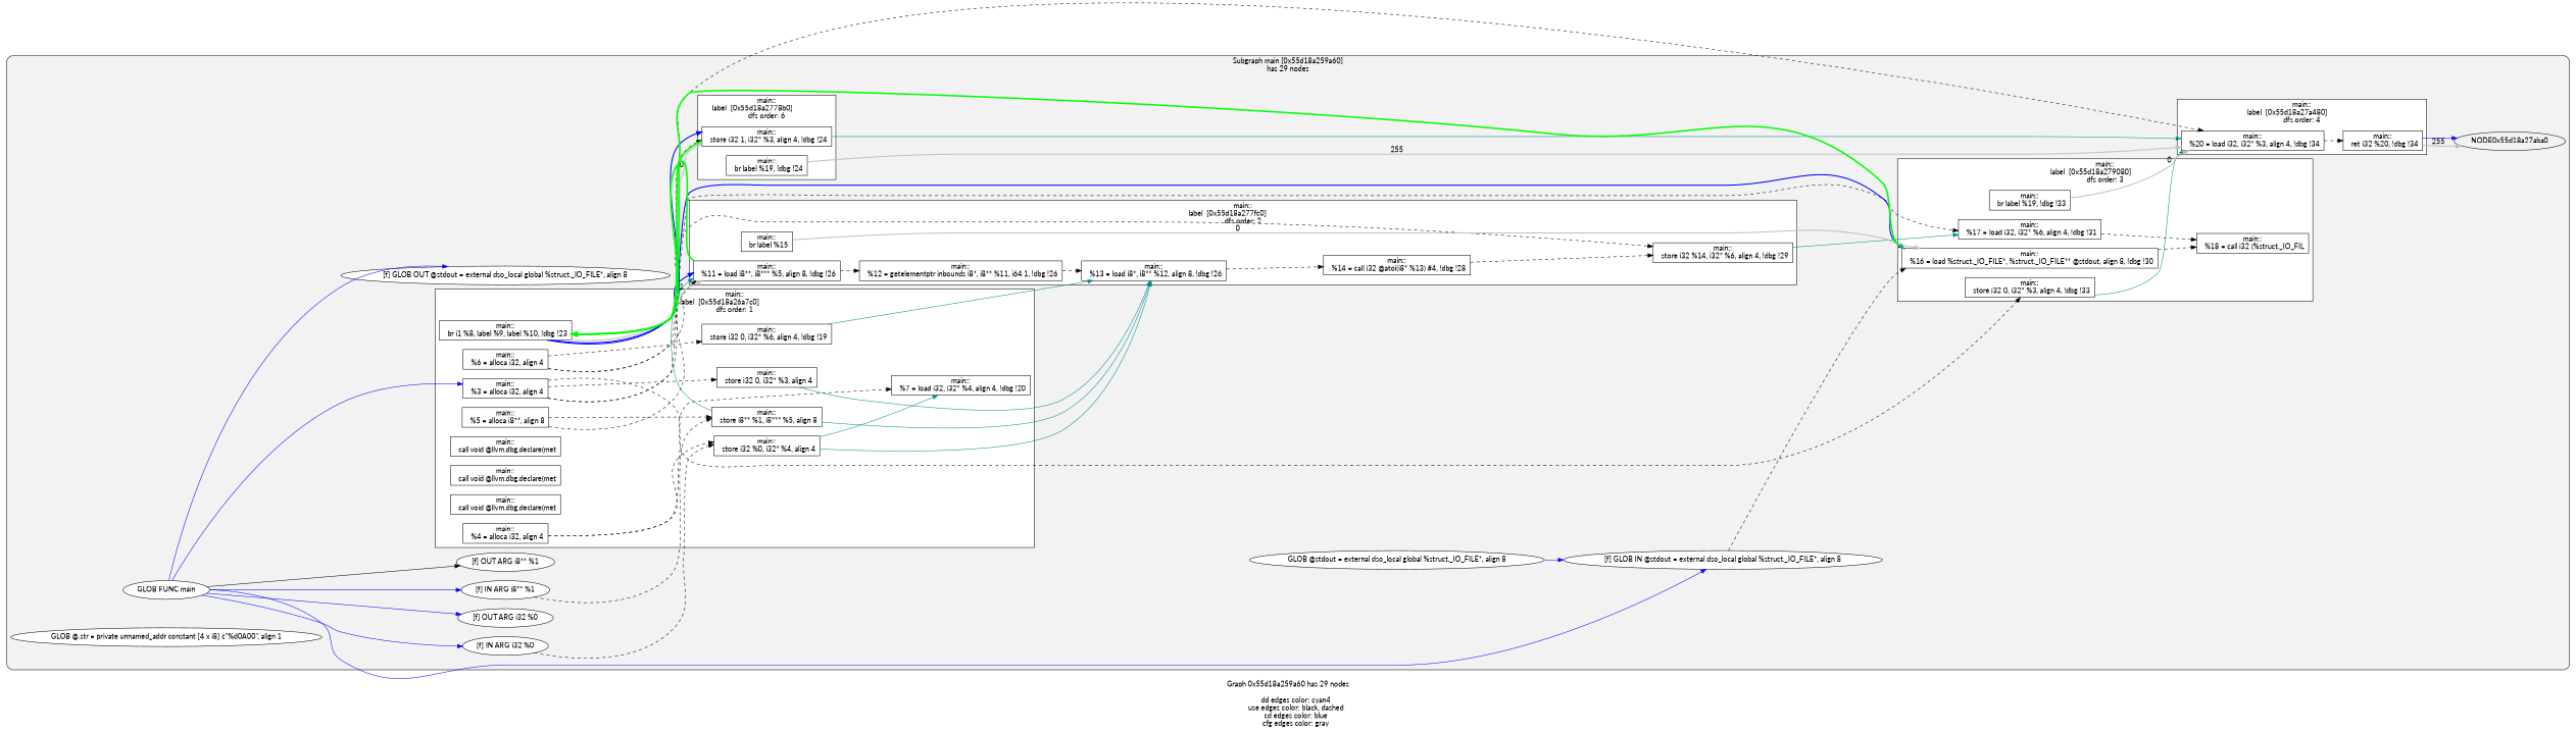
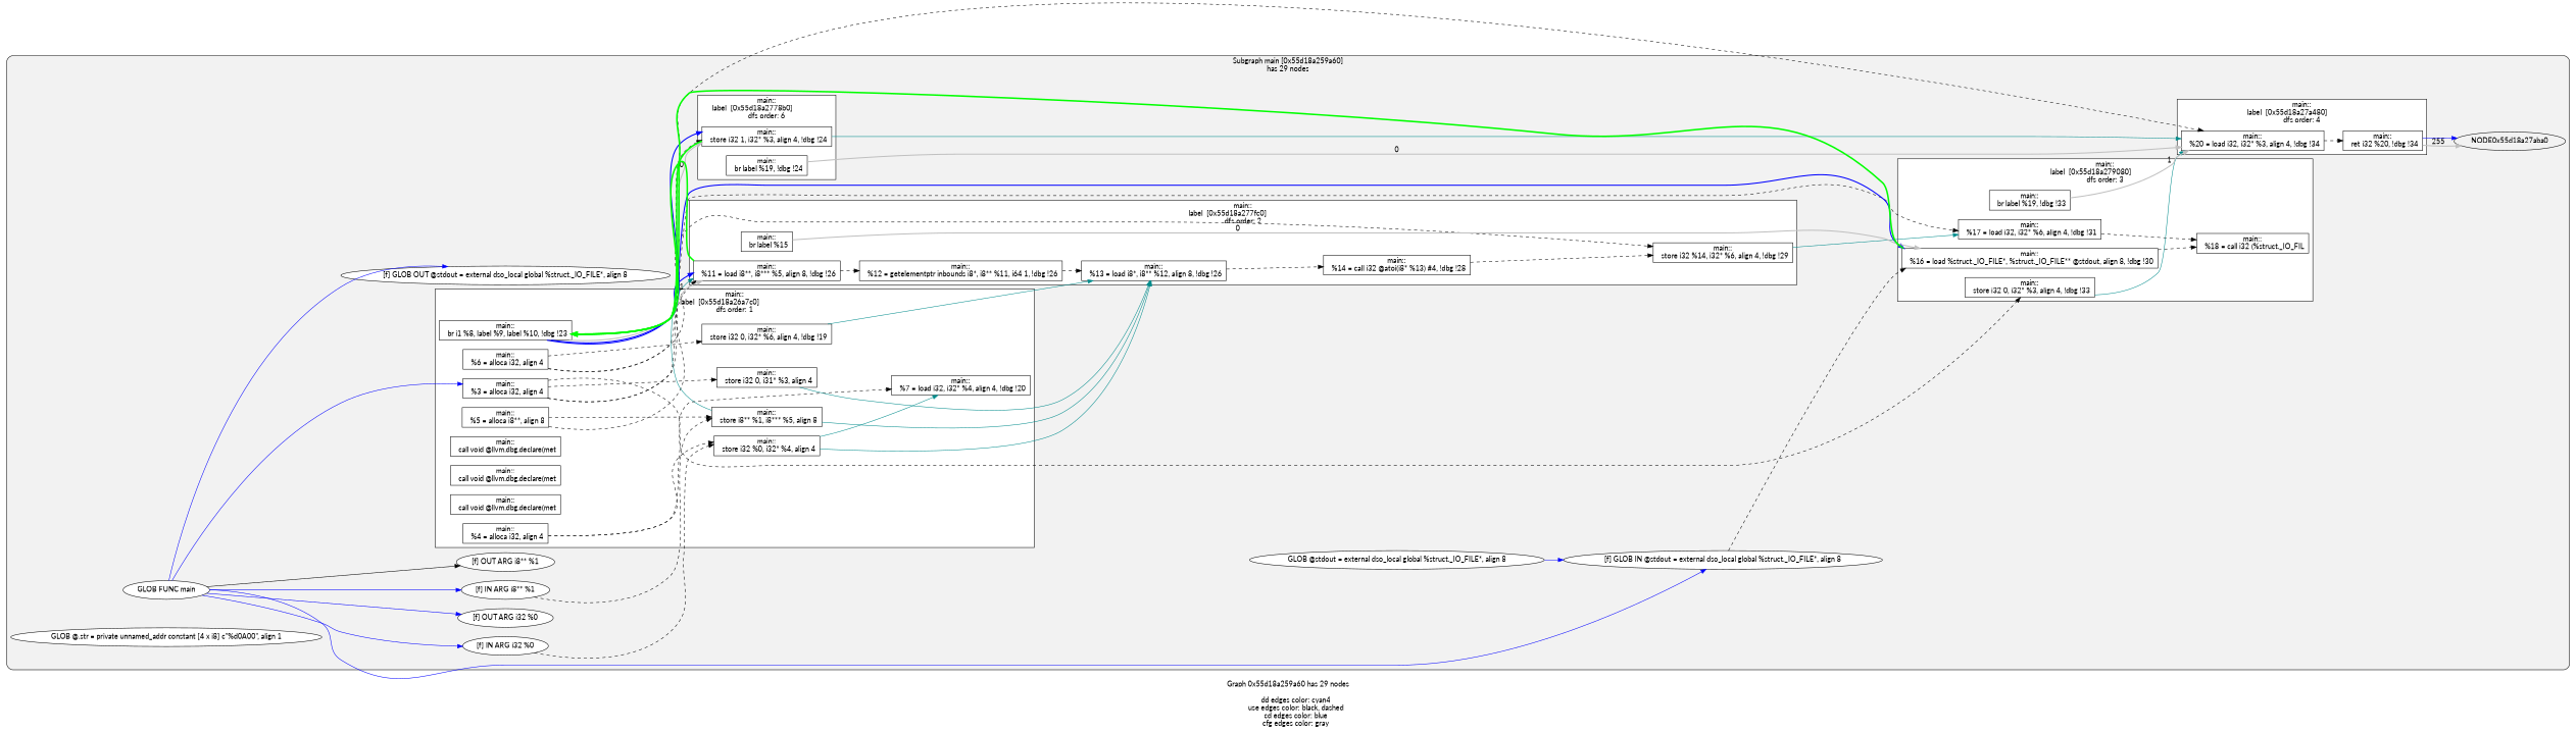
  digraph {
    compound=true
    fontname=Lato
    label="Graph 0x55d18a259a60 has 29 nodes\n\n	dd edges color: cyan4\n	use edges color: black, dashed\n	cd edges color: blue\n	cfg edges color: gray"
    rankdir=LR
    node [fillcolor=white fontname=Lato shape=rect style=filled]
    edge [color=black fontname=Lato rank=max]
    n1 [label="main::\n  store i32 %0, i32* %4, align 4"]
    n2 [label="main::\n  store i8** %1, i8*** %5, align 8"]
    n3 [label="main::\n  %3 = alloca i32, align 4"]
    n4 [label="main::\n  %4 = alloca i32, align 4"]
    n5 [label="main::\n  %5 = alloca i8**, align 8"]
    n6 [label="main::\n  %6 = alloca i32, align 4"]
-   n7 [label="main::\n  store i32 0, i32* %3, align 4"]
+   n7 [label="main::\n  store i32 0, i31* %3, align 4"]
    n8 [label="main::\n  call void @llvm.dbg.declare(met"]
    n9 [label="main::\n  call void @llvm.dbg.declare(met"]
    n10 [label="main::\n  call void @llvm.dbg.declare(met"]
    n11 [label="main::\n  store i32 0, i32* %6, align 4, !dbg !19"]
    n12 [label="main::\n  %7 = load i32, i32* %4, align 4, !dbg !20"]
    n13 [label="main::\n  br i1 %8, label %9, label %10, !dbg !23"]
    n14 [label="main::\n  store i32 1, i32* %3, align 4, !dbg !24"]
    n15 [label="main::\n  br label %19, !dbg !24"]
    n16 [label="main::\n  %11 = load i8**, i8*** %5, align 8, !dbg !26"]
    n17 [label="main::\n  %12 = getelementptr inbounds i8*, i8** %11, i64 1, !dbg !26"]
    n18 [label="main::\n  %13 = load i8*, i8** %12, align 8, !dbg !26"]
    n19 [label="main::\n  %14 = call i32 @atoi(i8* %13) #4, !dbg !28"]
    n20 [label="main::\n  store i32 %14, i32* %6, align 4, !dbg !29"]
    n21 [label="main::\n  br label %15"]
    n22 [label="main::\n  %16 = load %struct._IO_FILE*, %struct._IO_FILE** @stdout, align 8, !dbg !30"]
    n23 [label="main::\n  %17 = load i32, i32* %6, align 4, !dbg !31"]
    n24 [label="main::\n  %18 = call i32 (%struct._IO_FIL"]
    n25 [label="main::\n  store i32 0, i32* %3, align 4, !dbg !33"]
    n26 [label="main::\n  br label %19, !dbg !33"]
    n27 [label="main::\n  %20 = load i32, i32* %3, align 4, !dbg !34"]
    n28 [label="main::\n  ret i32 %20, !dbg !34"]
    n29 [label="[f] IN ARG i32 %0" shape=""]
    n30 [label="[f] OUT ARG i32 %0" shape=""]
    n31 [label="[f] IN ARG i8** %1" shape=""]
    n32 [label="[f] OUT ARG i8** %1" shape=""]
    n33 [label="[f] GLOB IN @stdout = external dso_local global %struct._IO_FILE*, align 8" shape=""]
    n34 [label="[f] GLOB OUT @stdout = external dso_local global %struct._IO_FILE*, align 8" shape=""]
    NODE0x55d18a27aba0 [fillcolor="" shape="" style=""]
    n36 [label="GLOB FUNC main" shape=""]
    n37 [label="GLOB @stdout = external dso_local global %struct._IO_FILE*, align 8" shape=""]
    n38 [label="GLOB @.str = private unnamed_addr constant [4 x i8] c\"%d\0A\00\", align 1" shape=""]
    subgraph cluster_1 {
      fillcolor=gray95
      label="Subgraph main [0x55d18a259a60]\nhas 29 nodes\n"
      style="filled, rounded"
      n29
      n30
      n31
      n32
      n33
      n34
      NODE0x55d18a27aba0
      n36
      n37
      n38
      subgraph cluster_2 {
        fillcolor=white
        label="main::\nlabel  [0x55d18a26a7c0]		\ndfs order: 1"
        style=filled
        n1
        n2
        n3
        n4
        n5
        n6
        n7
        n8
        n9
        n10
        n11
        n12
        n13
      }
      subgraph cluster_3 {
        fillcolor=white
        label="main::\nlabel  [0x55d18a2778b0]		\ndfs order: 6"
        style=filled
        n14
        n15
      }
      subgraph cluster_4 {
        fillcolor=white
        label="main::\nlabel  [0x55d18a277fc0]		\ndfs order: 2"
        style=filled
        n16
        n17
        n18
        n19
        n20
        n21
      }
      subgraph cluster_5 {
        fillcolor=white
        label="main::\nlabel  [0x55d18a279080]		\ndfs order: 3"
        style=filled
        n22
        n23
        n24
        n25
        n26
      }
      subgraph cluster_6 {
        fillcolor=white
        label="main::\nlabel  [0x55d18a27a480]		\ndfs order: 4"
        style=filled
        n27
        n28
      }
    }
    n1 -> n12 [color=cyan4]
    n1 -> n18 [color=cyan4]
    n2 -> n16 [color=cyan4]
    n2 -> n18 [color=cyan4]
    n3 -> n7 [style=dashed]
    n3 -> n14 [style=dashed]
    n3 -> n25 [style=dashed]
    n3 -> n27 [style=dashed]
    n4 -> n1 [style=dashed]
    n4 -> n12 [style=dashed]
    n5 -> n2 [style=dashed]
    n5 -> n16 [style=dashed]
    n6 -> n11 [style=dashed]
    n6 -> n20 [style=dashed]
    n6 -> n23 [style=dashed]
    n7 -> n18 [color=cyan4]
    n11 -> n18 [color=cyan4]
    n13 -> n14 [color=gray label=0 penwidth=2 rank=""]
    n13 -> n14 [color=blue penwidth=2 rank=""]
    n13 -> n16 [color=gray label=1 penwidth=2 rank=""]
    n13 -> n16 [color=blue penwidth=2 rank=""]
    n13 -> n22 [color=blue penwidth=2 rank=""]
    n14 -> n13 [color=green constraint=false penwidth=3 rank=""]
    n14 -> n27 [color=cyan4]
-   n15 -> n27 [color=gray label=255 penwidth=2 rank=""]
+   n15 -> n27 [color=gray label=0 penwidth=2 rank=""]
    n16 -> n13 [color=green constraint=false penwidth=3 rank=""]
    n16 -> n17 [style=dashed]
    n17 -> n18 [style=dashed]
    n18 -> n19 [style=dashed]
    n19 -> n20 [style=dashed]
    n20 -> n23 [color=cyan4]
    n21 -> n22 [color=gray label=0 penwidth=2 rank=""]
    n22 -> n13 [color=green constraint=false penwidth=3 rank=""]
    n22 -> n24 [style=dashed]
    n23 -> n24 [style=dashed]
    n25 -> n27 [color=cyan4]
-   n26 -> n27 [color=gray label=0 penwidth=2 rank=""]
+   n26 -> n27 [color=gray label=1 penwidth=2 rank=""]
    n27 -> n28 [style=dashed]
    n28 -> NODE0x55d18a27aba0 [color=gray label=255 penwidth=2 rank=""]
    n28 -> NODE0x55d18a27aba0 [color=blue rank=""]
    n29 -> n1 [style=dashed]
    n31 -> n2 [style=dashed]
    n33 -> n22 [style=dashed]
    n36 -> n3 [color=blue rank=""]
    n36 -> n29 [color=blue rank=""]
    n36 -> n30 [color=blue rank=""]
    n36 -> n31 [color=blue rank=""]
    n36 -> n32 [rank=""]
    n36 -> n33 [color=blue rank=""]
    n36 -> n34 [color=blue rank=""]
    n37 -> n33 [color=blue rank=""]
  }
